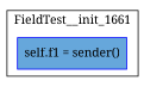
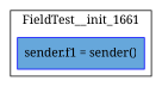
  digraph {
    rankdir=LR
    fontname="Noto Serif"
-   n1 [fillcolor="#66A7DB" label="self.f1 = sender()" shape=box style=filled color=blue fontname="Noto Serif"]
+   n1 [fillcolor="#66A7DB" label="sender.f1 = sender()" shape=box style=filled color=blue fontname="Noto Serif"]
    subgraph cluster_1 {
      label=FieldTest__init_1661
      n1
    }
  }
